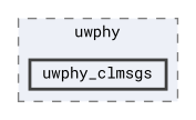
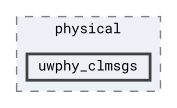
  digraph {
    compound=true
    fontname="Roboto Mono"
    n1 [color=grey25 fillcolor="#edf0f7" fontname="Roboto Mono" fontsize=10 height=0.2 label=uwphy_clmsgs shape=box style="filled,bold" width=0.4]
    subgraph cluster_1 {
      bgcolor="#edf0f7"
      fontsize=10
-     label=uwphy
+     label=physical
      pencolor=grey50
      style="filled,dashed"
      n1
    }
  }
